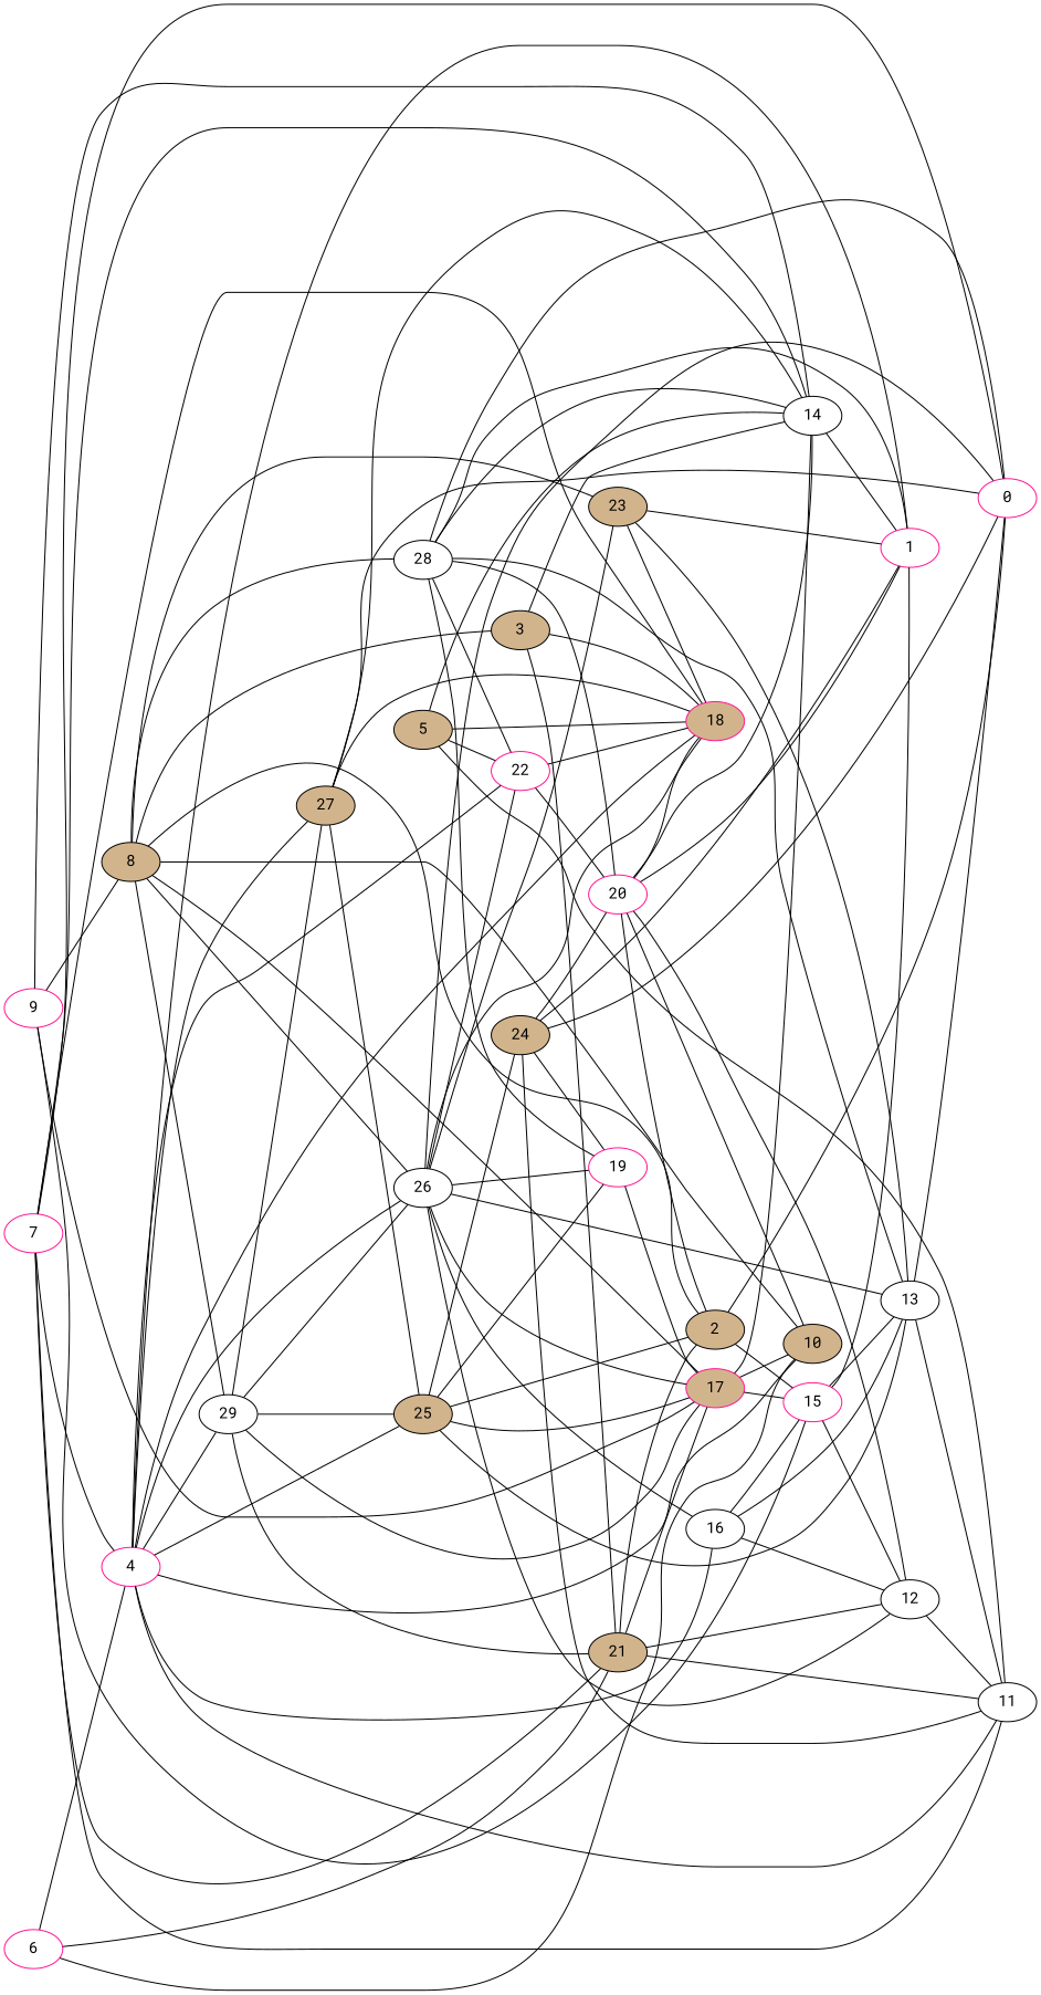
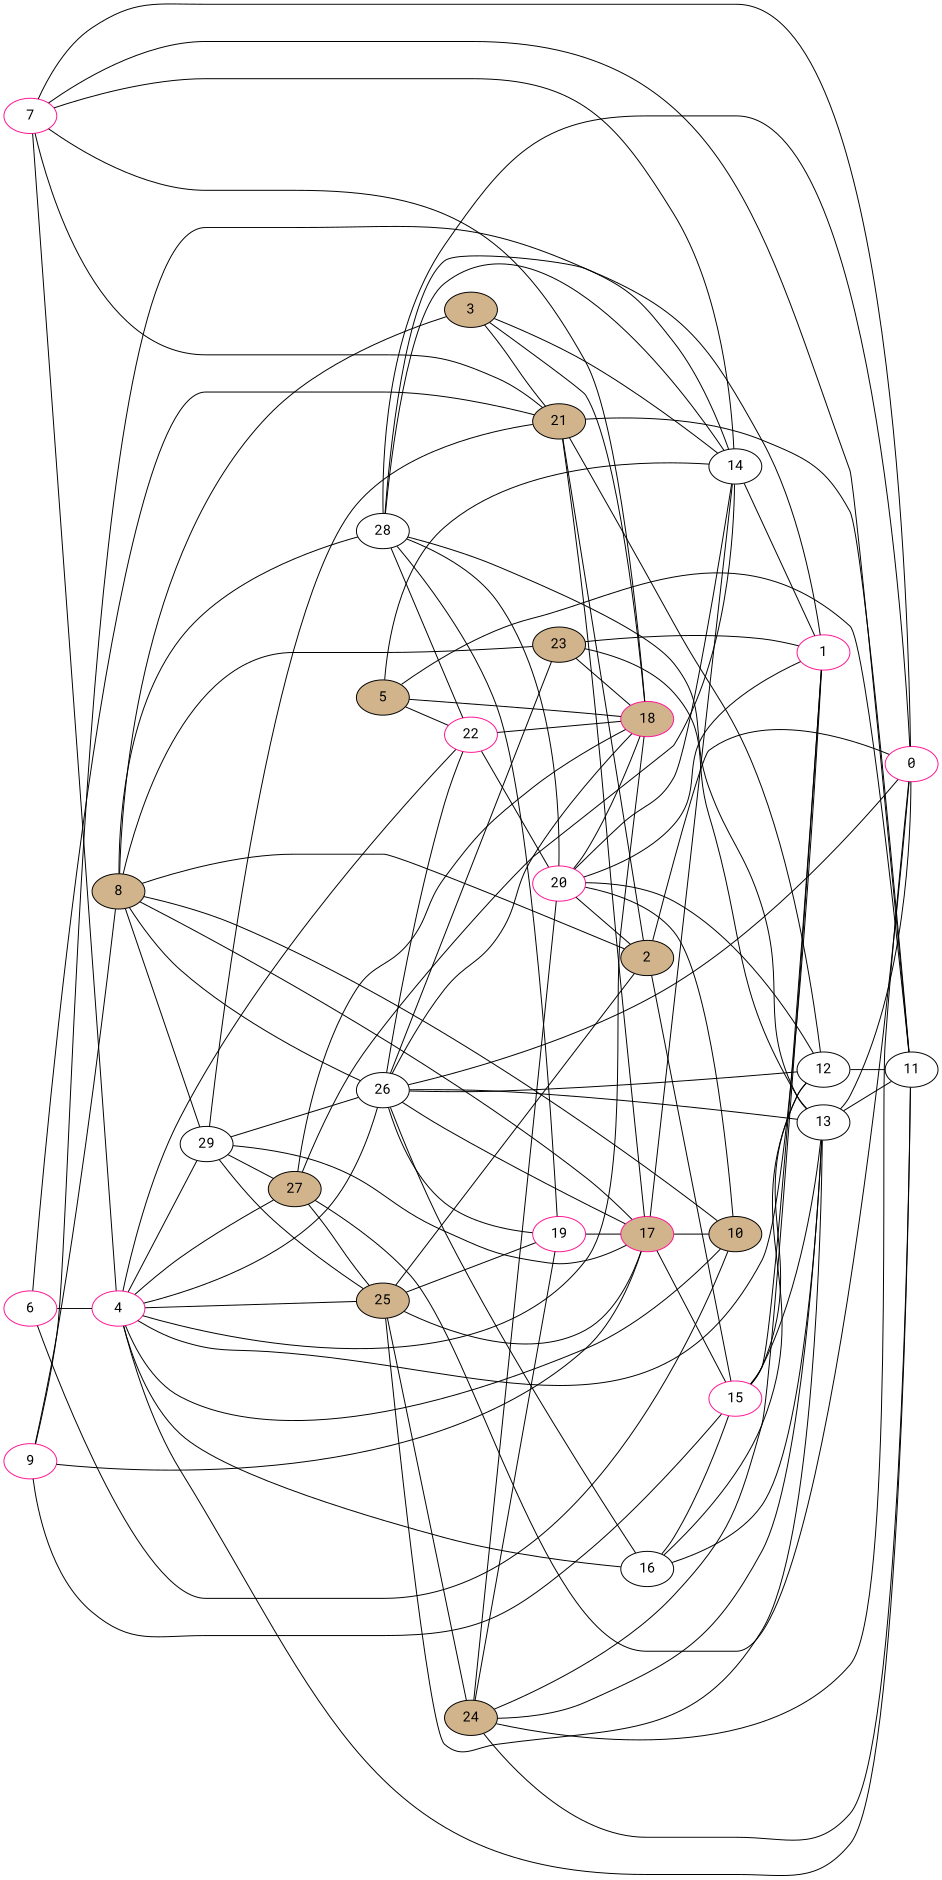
  digraph {
    fontname="Roboto Mono"
    rankdir=LR
    node [color=black fillcolor=white fontname="Roboto Mono" style=filled]
    edge [color=black dir=none fontname="Roboto Mono"]
    27 [fillcolor=tan]
    14
    25 [fillcolor=tan]
    0 [color=deeppink]
    18 [color=deeppink fillcolor=tan]
    1 [color=deeppink]
    17 [color=deeppink fillcolor=tan]
    13
    19 [color=deeppink]
    2 [fillcolor=tan]
    24 [fillcolor=tan]
    29
    26
    21 [fillcolor=tan]
    15 [color=deeppink]
    10 [fillcolor=tan]
    12
    23 [fillcolor=tan]
    22 [color=deeppink]
    16
    11
    20 [color=deeppink]
    9 [color=deeppink]
    8 [fillcolor=tan]
    28
    3 [fillcolor=tan]
    7 [color=deeppink]
    4 [color=deeppink]
    6 [color=deeppink]
    5 [fillcolor=tan]
    subgraph sub_1 {
      27
      14
      25
      0
      18
      1
      17
      13
      19
      2
      24
      29
      26
      21
      15
      10
      12
      23
      22
      16
      11
      20
      9
      8
      28
      3
      7
      4
      6
      5
    }
    27 -> 14
    27 -> 25
    27 -> 0
    27 -> 18
    14 -> 1
    25 -> 17
    25 -> 13
    25 -> 19
    25 -> 2
    25 -> 24
    17 -> 14
    17 -> 15
    17 -> 10
    13 -> 0
    13 -> 11
    19 -> 17
    2 -> 0
    2 -> 15
    24 -> 0
    24 -> 1
+   24 -> 13
    24 -> 19
    24 -> 11
    24 -> 20
    29 -> 27
    29 -> 25
    29 -> 17
    29 -> 26
    29 -> 21
    26 -> 0
    26 -> 18
    26 -> 17
    26 -> 13
    26 -> 19
    26 -> 12
    26 -> 23
    26 -> 22
    26 -> 16
    21 -> 17
    21 -> 2
    21 -> 12
    21 -> 11
    15 -> 1
    15 -> 13
    15 -> 12
    12 -> 11
    23 -> 18
    23 -> 1
    23 -> 13
    22 -> 18
    22 -> 20
    16 -> 13
    16 -> 15
    16 -> 12
    20 -> 14
    20 -> 18
    20 -> 1
    20 -> 2
    20 -> 10
    20 -> 12
    9 -> 14
    9 -> 17
    9 -> 15
    9 -> 8
    8 -> 17
    8 -> 2
    8 -> 29
    8 -> 26
    8 -> 10
    8 -> 23
    8 -> 28
    8 -> 3
    28 -> 14
    28 -> 0
    28 -> 1
    28 -> 13
    28 -> 19
    28 -> 22
    28 -> 20
    3 -> 14
    3 -> 18
    3 -> 21
    7 -> 14
    7 -> 0
    7 -> 18
    7 -> 21
    7 -> 11
    7 -> 4
    4 -> 27
    4 -> 25
    4 -> 18
    4 -> 1
    4 -> 29
    4 -> 26
    4 -> 10
    4 -> 22
    4 -> 16
    4 -> 11
    6 -> 21
    6 -> 10
    6 -> 4
    5 -> 14
    5 -> 18
    5 -> 22
    5 -> 11
  }
